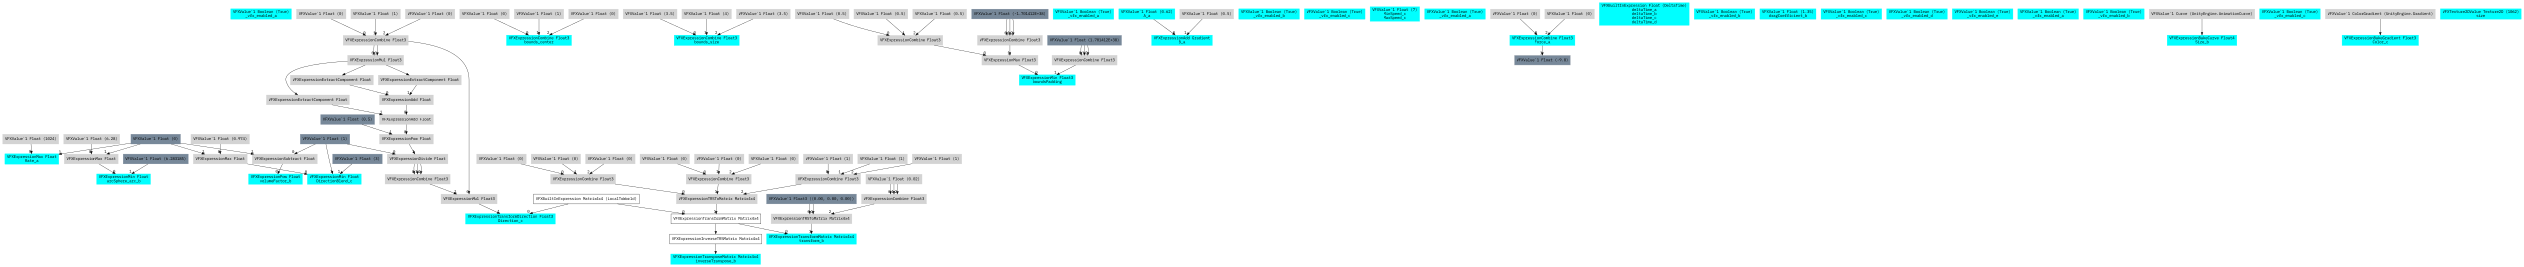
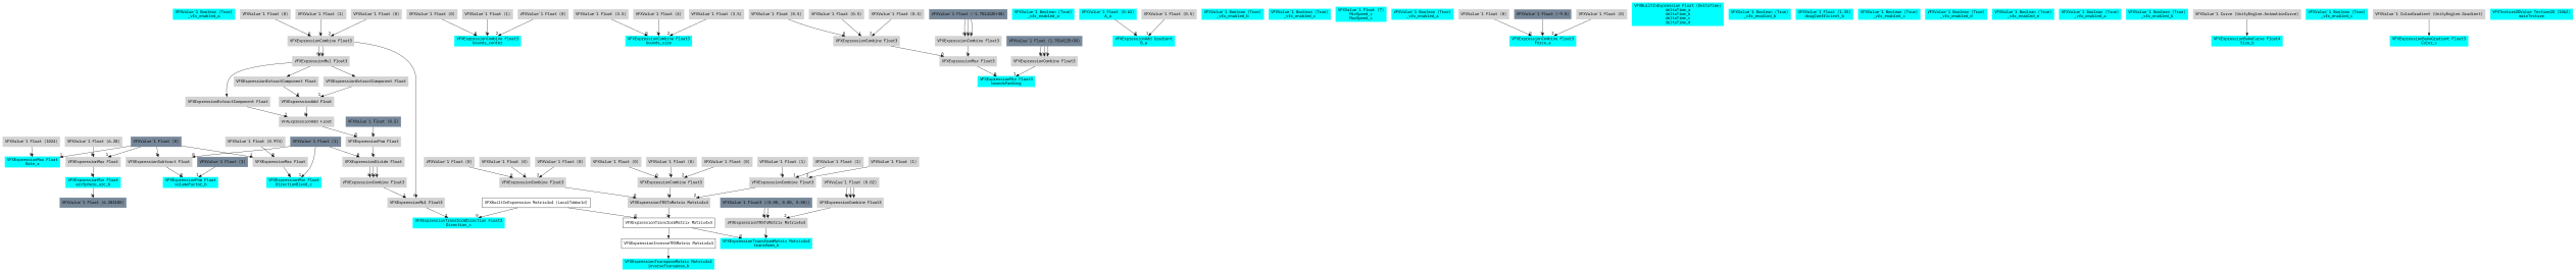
  digraph {
    fontname="IBM Plex Mono"
    node [color=lightgray fontname="IBM Plex Mono" shape=box style=filled]
    edge [fontname="IBM Plex Mono" headlabel=0]
    n1 [color=cyan label="VFXValue`1 Boolean (True)\n_vfx_enabled_a"]
    n2 [color=cyan label="VFXExpressionMax Float\nRate_a"]
    n3 [label="VFXValue`1 Float (1024)"]
    n4 [color=lightslategray label="VFXValue`1 Float (0)"]
    n5 [label="VFXExpressionMax Float"]
    n6 [label="VFXExpressionSubtract Float"]
    n7 [label="VFXExpressionMax Float"]
    n8 [color=cyan label="VFXExpressionMin Float\narcSphere_arc_b"]
    n9 [color=cyan label="VFXExpressionPow Float\nvolumeFactor_b"]
    n10 [color=cyan label="VFXExpressionMin Float\nDirectionBlend_c"]
    n11 [color=cyan label="VFXExpressionCombine Float3\nbounds_center"]
    n12 [label="VFXValue`1 Float (0)"]
    n13 [label="VFXValue`1 Float (1)"]
    n14 [label="VFXValue`1 Float (0)"]
    n15 [color=cyan label="VFXExpressionCombine Float3\nbounds_size"]
    n16 [label="VFXValue`1 Float (3.5)"]
    n17 [label="VFXValue`1 Float (4)"]
    n18 [label="VFXValue`1 Float (3.5)"]
    n19 [color=cyan label="VFXExpressionMin Float3\nboundsPadding"]
    n20 [label="VFXExpressionMax Float3"]
    n21 [label="VFXExpressionCombine Float3"]
    n22 [label="VFXValue`1 Float (0.5)"]
    n23 [label="VFXValue`1 Float (0.5)"]
    n24 [label="VFXValue`1 Float (0.5)"]
    n25 [label="VFXExpressionCombine Float3"]
    n26 [color=lightslategray label="VFXValue`1 Float (-1.701412E+38)"]
    n27 [label="VFXExpressionCombine Float3"]
    n28 [color=lightslategray label="VFXValue`1 Float (1.701412E+38)"]
    n29 [color=cyan label="VFXValue`1 Boolean (True)\n_vfx_enabled_a"]
    n30 [color=cyan label="VFXValue`1 Float (0.62)\nA_a"]
    n31 [color=cyan label="VFXExpressionAdd Gradient\nB_a"]
    n32 [label="VFXValue`1 Float (0.5)"]
    n33 [color=cyan label="VFXValue`1 Boolean (True)\n_vfx_enabled_b"]
    n34 [label="VFXValue`1 Float (6.28)"]
    n35 [color=lightslategray label="VFXValue`1 Float (6.283185)"]
    n36 [color=cyan label="VFXExpressionTransformMatrix Matrix4x4\ntransform_b"]
    n37 [label="VFXExpressionTransformMatrix Matrix4x4" color="" style=""]
    n38 [label="VFXExpressionInverseTRSMatrix Matrix4x4" color="" style=""]
    n39 [color=cyan label="VFXExpressionTransposeMatrix Matrix4x4\ninverseTranspose_b"]
    n40 [label="VFXBuiltInExpression Matrix4x4 (LocalToWorld)" color="" style=""]
    n41 [color=cyan label="VFXExpressionTransformDirection Float3\nDirection_c"]
    n42 [label="VFXExpressionTRSToMatrix Matrix4x4"]
    n43 [label="VFXExpressionCombine Float3"]
    n44 [label="VFXValue`1 Float (0)"]
    n45 [label="VFXValue`1 Float (0)"]
    n46 [label="VFXValue`1 Float (0)"]
    n47 [label="VFXExpressionCombine Float3"]
    n48 [label="VFXValue`1 Float (0)"]
    n49 [label="VFXValue`1 Float (0)"]
    n50 [label="VFXValue`1 Float (0)"]
    n51 [label="VFXExpressionCombine Float3"]
    n52 [label="VFXValue`1 Float (1)"]
    n53 [label="VFXValue`1 Float (1)"]
    n54 [label="VFXValue`1 Float (1)"]
    n55 [label="VFXExpressionTRSToMatrix Matrix4x4"]
    n56 [color=lightslategray label="VFXValue`1 Float3 ((0.00, 0.00, 0.00))"]
    n57 [label="VFXExpressionCombine Float3"]
    n58 [label="VFXValue`1 Float (0.02)"]
    n59 [color=lightslategray label="VFXValue`1 Float (1)"]
    n60 [label="VFXExpressionDivide Float"]
    n61 [label="VFXExpressionCombine Float3"]
    n62 [color=lightslategray label="VFXValue`1 Float (3)"]
    n63 [color=cyan label="VFXValue`1 Boolean (True)\n_vfx_enabled_c"]
    n64 [label="VFXExpressionMul Float3"]
    n65 [label="VFXExpressionCombine Float3"]
    n66 [label="VFXExpressionMul Float3"]
    n67 [label="VFXExpressionExtractComponent Float"]
    n68 [label="VFXExpressionExtractComponent Float"]
    n69 [label="VFXExpressionExtractComponent Float"]
    n70 [label="VFXValue`1 Float (0)"]
    n71 [label="VFXValue`1 Float (1)"]
    n72 [label="VFXValue`1 Float (0)"]
    n73 [label="VFXExpressionPow Float"]
    n74 [label="VFXExpressionAdd Float"]
    n75 [label="VFXExpressionAdd Float"]
    n76 [color=lightslategray label="VFXValue`1 Float (0.5)"]
    n77 [color=cyan label="VFXValue`1 Float (7)\nMinSpeed_c\nMaxSpeed_c"]
    n78 [label="VFXValue`1 Float (0.974)"]
    n79 [color=cyan label="VFXValue`1 Boolean (True)\n_vfx_enabled_a"]
    n80 [color=cyan label="VFXExpressionCombine Float3\nForce_a"]
    n81 [label="VFXValue`1 Float (0)"]
    n82 [fillcolor=lightslategray label="VFXValue`1 Float (-9.8)"]
    n83 [label="VFXValue`1 Float (0)"]
    n84 [color=cyan label="VFXBuiltInExpression Float (DeltaTime)\ndeltaTime_a\ndeltaTime_b\ndeltaTime_c\ndeltaTime_d"]
    n85 [color=cyan label="VFXValue`1 Boolean (True)\n_vfx_enabled_b"]
    n86 [color=cyan label="VFXValue`1 Float (1.35)\ndragCoefficient_b"]
    n87 [color=cyan label="VFXValue`1 Boolean (True)\n_vfx_enabled_c"]
    n88 [color=cyan label="VFXValue`1 Boolean (True)\n_vfx_enabled_d"]
    n89 [color=cyan label="VFXValue`1 Boolean (True)\n_vfx_enabled_e"]
    n90 [color=cyan label="VFXValue`1 Boolean (True)\n_vfx_enabled_a"]
    n91 [color=cyan label="VFXValue`1 Boolean (True)\n_vfx_enabled_b"]
    n92 [color=cyan label="VFXExpressionBakeCurve Float4\nSize_b"]
    n93 [label="VFXValue`1 Curve (UnityEngine.AnimationCurve)"]
    n94 [color=cyan label="VFXValue`1 Boolean (True)\n_vfx_enabled_c"]
    n95 [color=cyan label="VFXExpressionBakeGradient Float3\nColor_c"]
    n96 [label="VFXValue`1 ColorGradient (UnityEngine.Gradient)"]
-   n97 [color=cyan label="VFXTexture2DValue Texture2D (1062)\nsize"]
+   n97 [color=cyan label="VFXTexture2DValue Texture2D (1062)\nmainTexture"]
    n3 -> n2
    n4 -> n2 [headlabel=1]
    n4 -> n5 [headlabel=1]
    n4 -> n6 [headlabel=1]
    n4 -> n7 [headlabel=1]
    n5 -> n8
    n6 -> n9
    n7 -> n10
    n12 -> n11
    n13 -> n11 [headlabel=1]
    n14 -> n11 [headlabel=2]
    n16 -> n15
    n17 -> n15 [headlabel=1]
    n18 -> n15 [headlabel=2]
    n20 -> n19
    n21 -> n20
    n22 -> n21
    n23 -> n21 [headlabel=1]
    n24 -> n21 [headlabel=2]
    n25 -> n20 [headlabel=1]
    n26 -> n25
    n26 -> n25 [headlabel=1]
    n26 -> n25 [headlabel=2]
    n27 -> n19 [headlabel=1]
    n28 -> n27
    n28 -> n27 [headlabel=1]
    n28 -> n27 [headlabel=2]
    n30 -> n31
    n32 -> n31 [headlabel=1]
    n34 -> n5
-   n35 -> n8 [headlabel=1]
+   n8 -> n35 [headlabel=1]
    n37 -> n36
    n37 -> n38 [headlabel=""]
    n38 -> n39 [headlabel=""]
    n40 -> n37
    n40 -> n41
    n42 -> n37 [headlabel=1]
    n43 -> n42
    n44 -> n43
    n45 -> n43 [headlabel=1]
    n46 -> n43 [headlabel=2]
    n47 -> n42 [headlabel=1]
    n48 -> n47
    n49 -> n47 [headlabel=1]
    n50 -> n47 [headlabel=2]
    n51 -> n42 [headlabel=2]
    n52 -> n51
    n53 -> n51 [headlabel=1]
    n54 -> n51 [headlabel=2]
    n55 -> n36 [headlabel=1]
    n56 -> n55
    n56 -> n55 [headlabel=1]
    n57 -> n55 [headlabel=2]
    n58 -> n57
    n58 -> n57 [headlabel=1]
    n58 -> n57 [headlabel=2]
    n59 -> n6
    n59 -> n10 [headlabel=1]
    n59 -> n60
    n60 -> n61
    n60 -> n61 [headlabel=1]
    n60 -> n61 [headlabel=2]
    n61 -> n64 [headlabel=1]
-   n62 -> n10 [headlabel=1]
+   n62 -> n9 [headlabel=1]
    n64 -> n41 [headlabel=1]
    n65 -> n64
    n65 -> n66
    n65 -> n66 [headlabel=1]
    n66 -> n67 [headlabel=""]
    n66 -> n68 [headlabel=""]
    n66 -> n69 [headlabel=""]
    n67 -> n75
    n68 -> n75 [headlabel=1]
    n69 -> n74 [headlabel=1]
    n70 -> n65
    n71 -> n65 [headlabel=1]
    n72 -> n65 [headlabel=2]
    n73 -> n60 [headlabel=1]
    n74 -> n73
    n75 -> n74
    n76 -> n73 [headlabel=1]
    n78 -> n7
    n81 -> n80
-   n80 -> n82 [headlabel=1]
+   n82 -> n80 [headlabel=1]
    n83 -> n80 [headlabel=2]
    n93 -> n92 [headlabel=""]
    n96 -> n95 [headlabel=""]
  }
